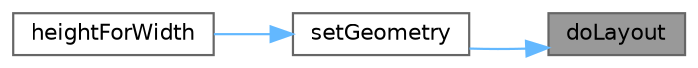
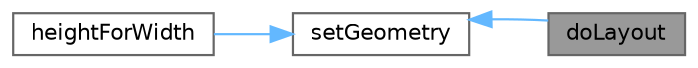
  digraph {
    rankdir=RL
    node [color=grey40 fillcolor=white fontname=Helvetica fontsize=10 shape=box style=filled]
    edge [color=steelblue1 dir=back fontname=Helvetica fontsize=10 labelfontname=Helvetica labelfontsize=10 style=solid]
    n1 [color=gray40 fillcolor=grey60 fontcolor=black height=0.2 label=doLayout width=0.4]
    n2 [height=0.2 label=setGeometry width=0.4]
    n3 [height=0.2 label=heightForWidth width=0.4]
-   n1 -> n2
+   n2 -> n1
    n2 -> n3
  }
